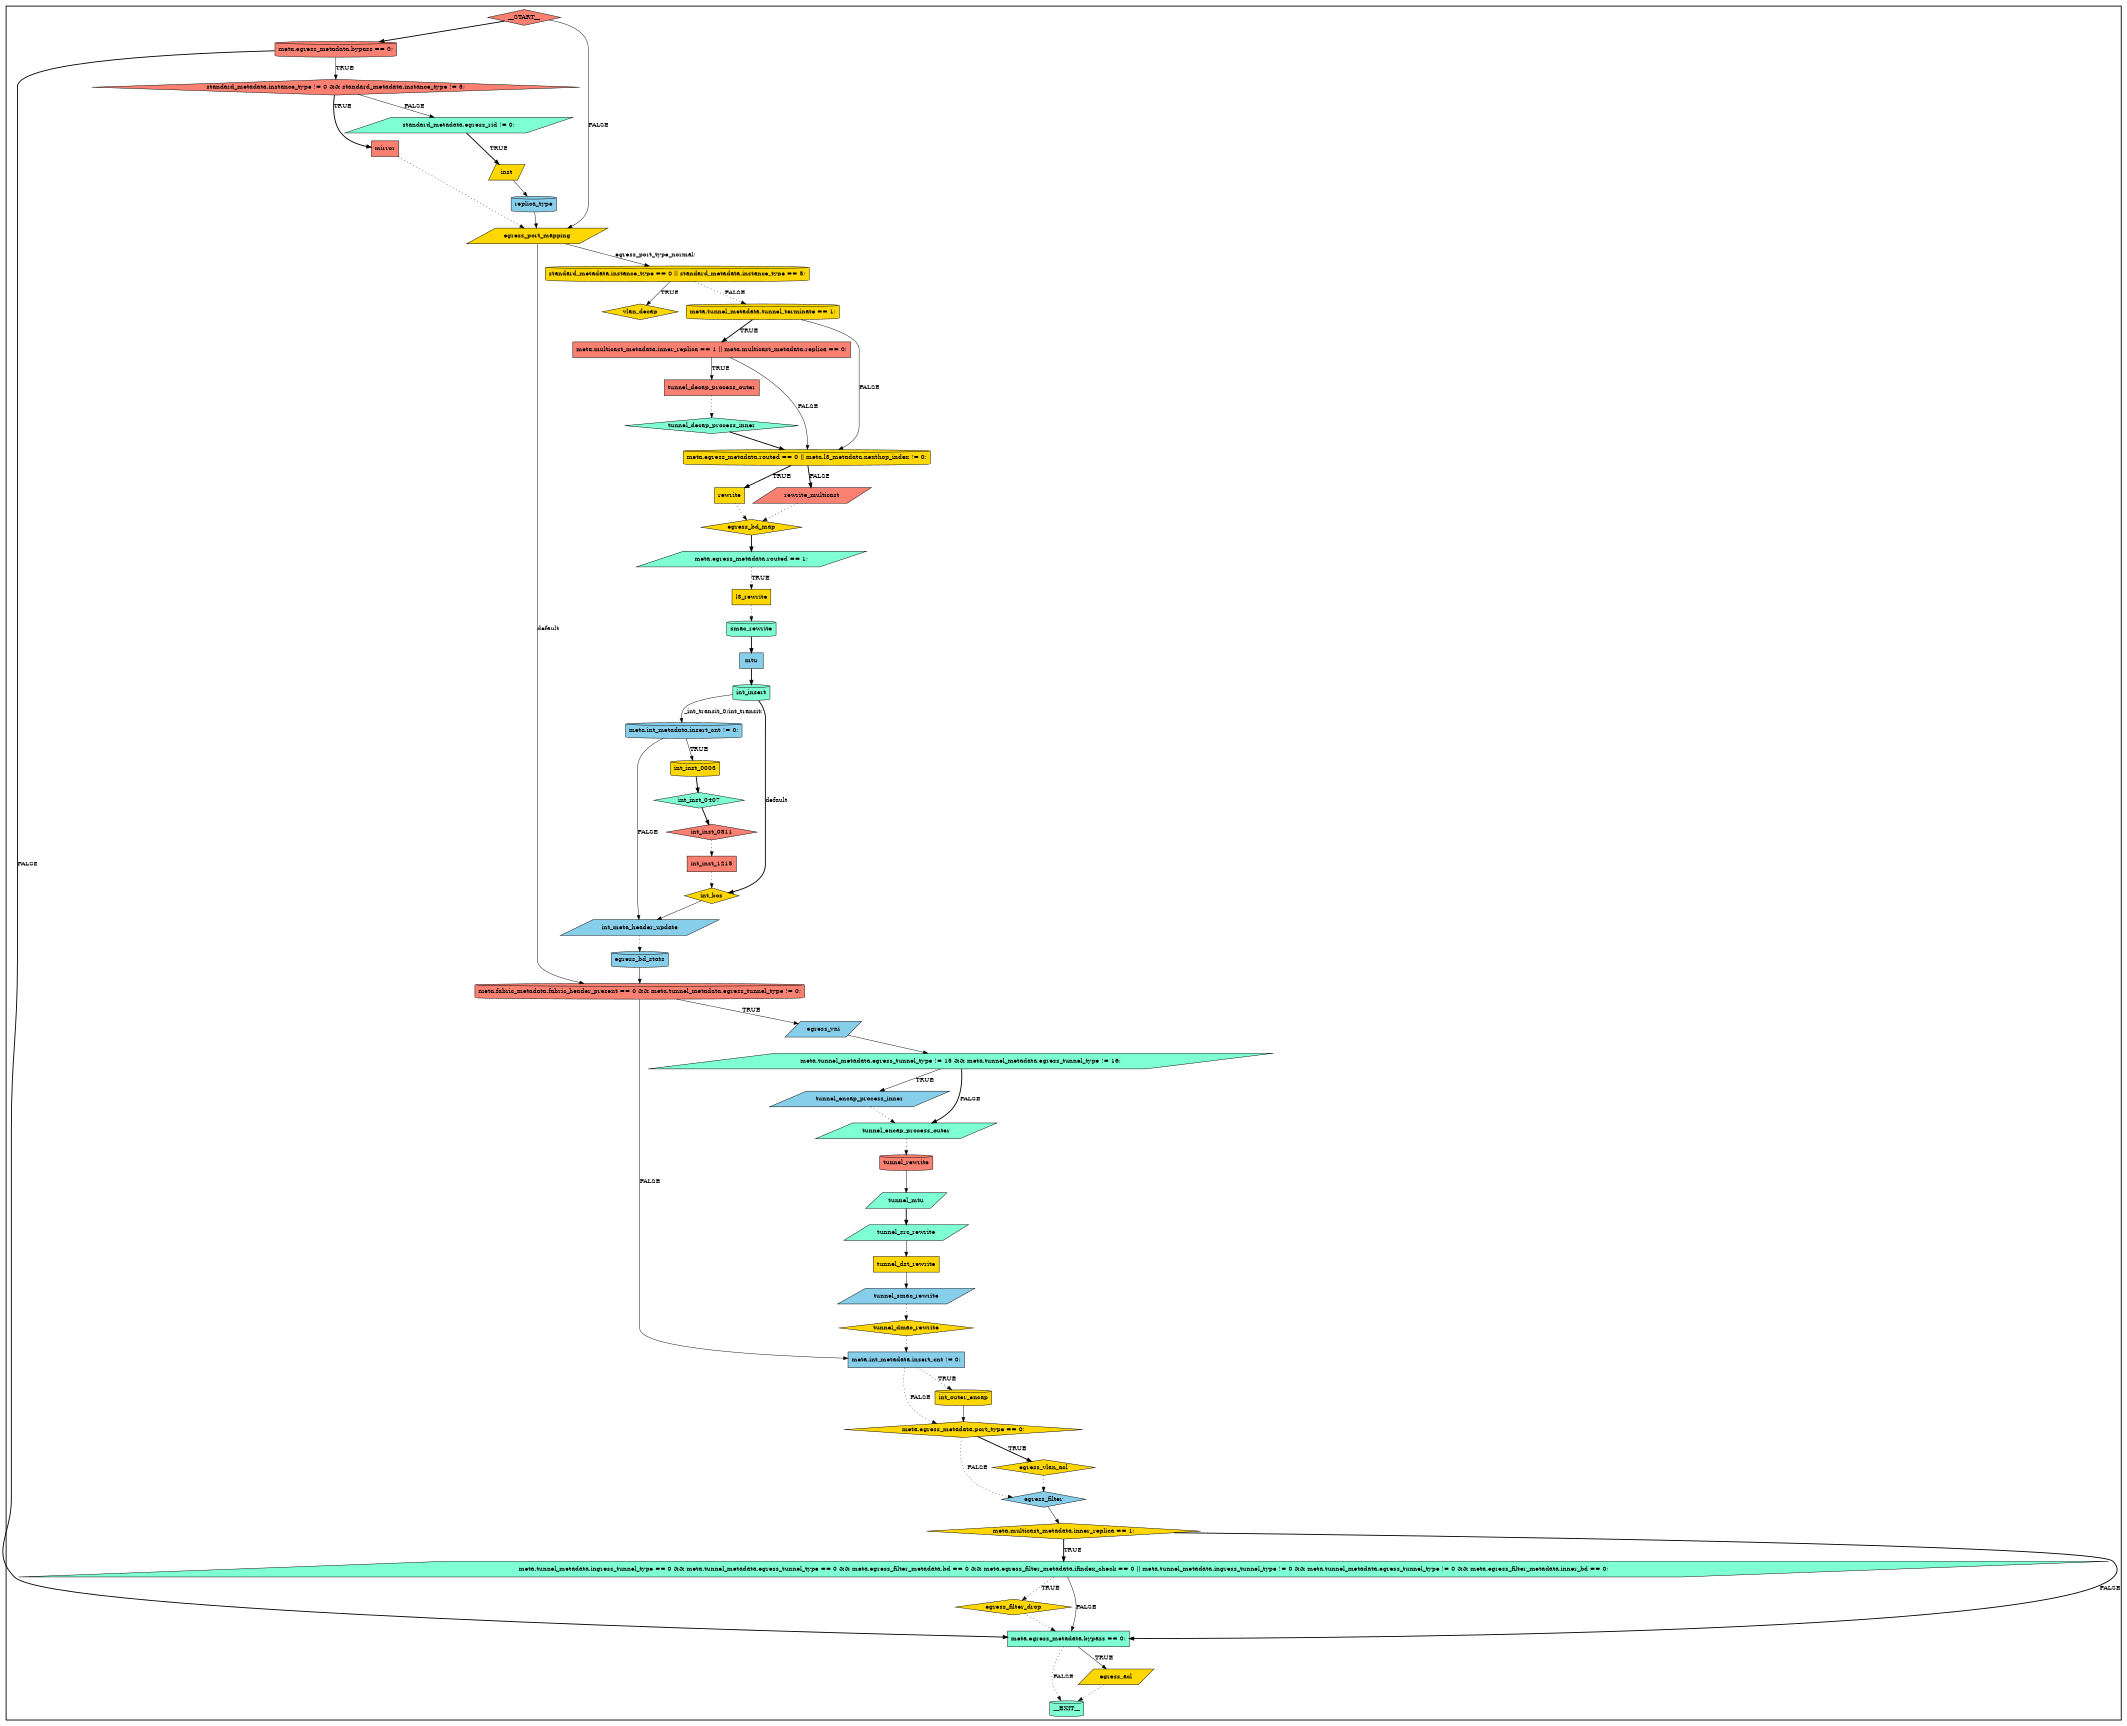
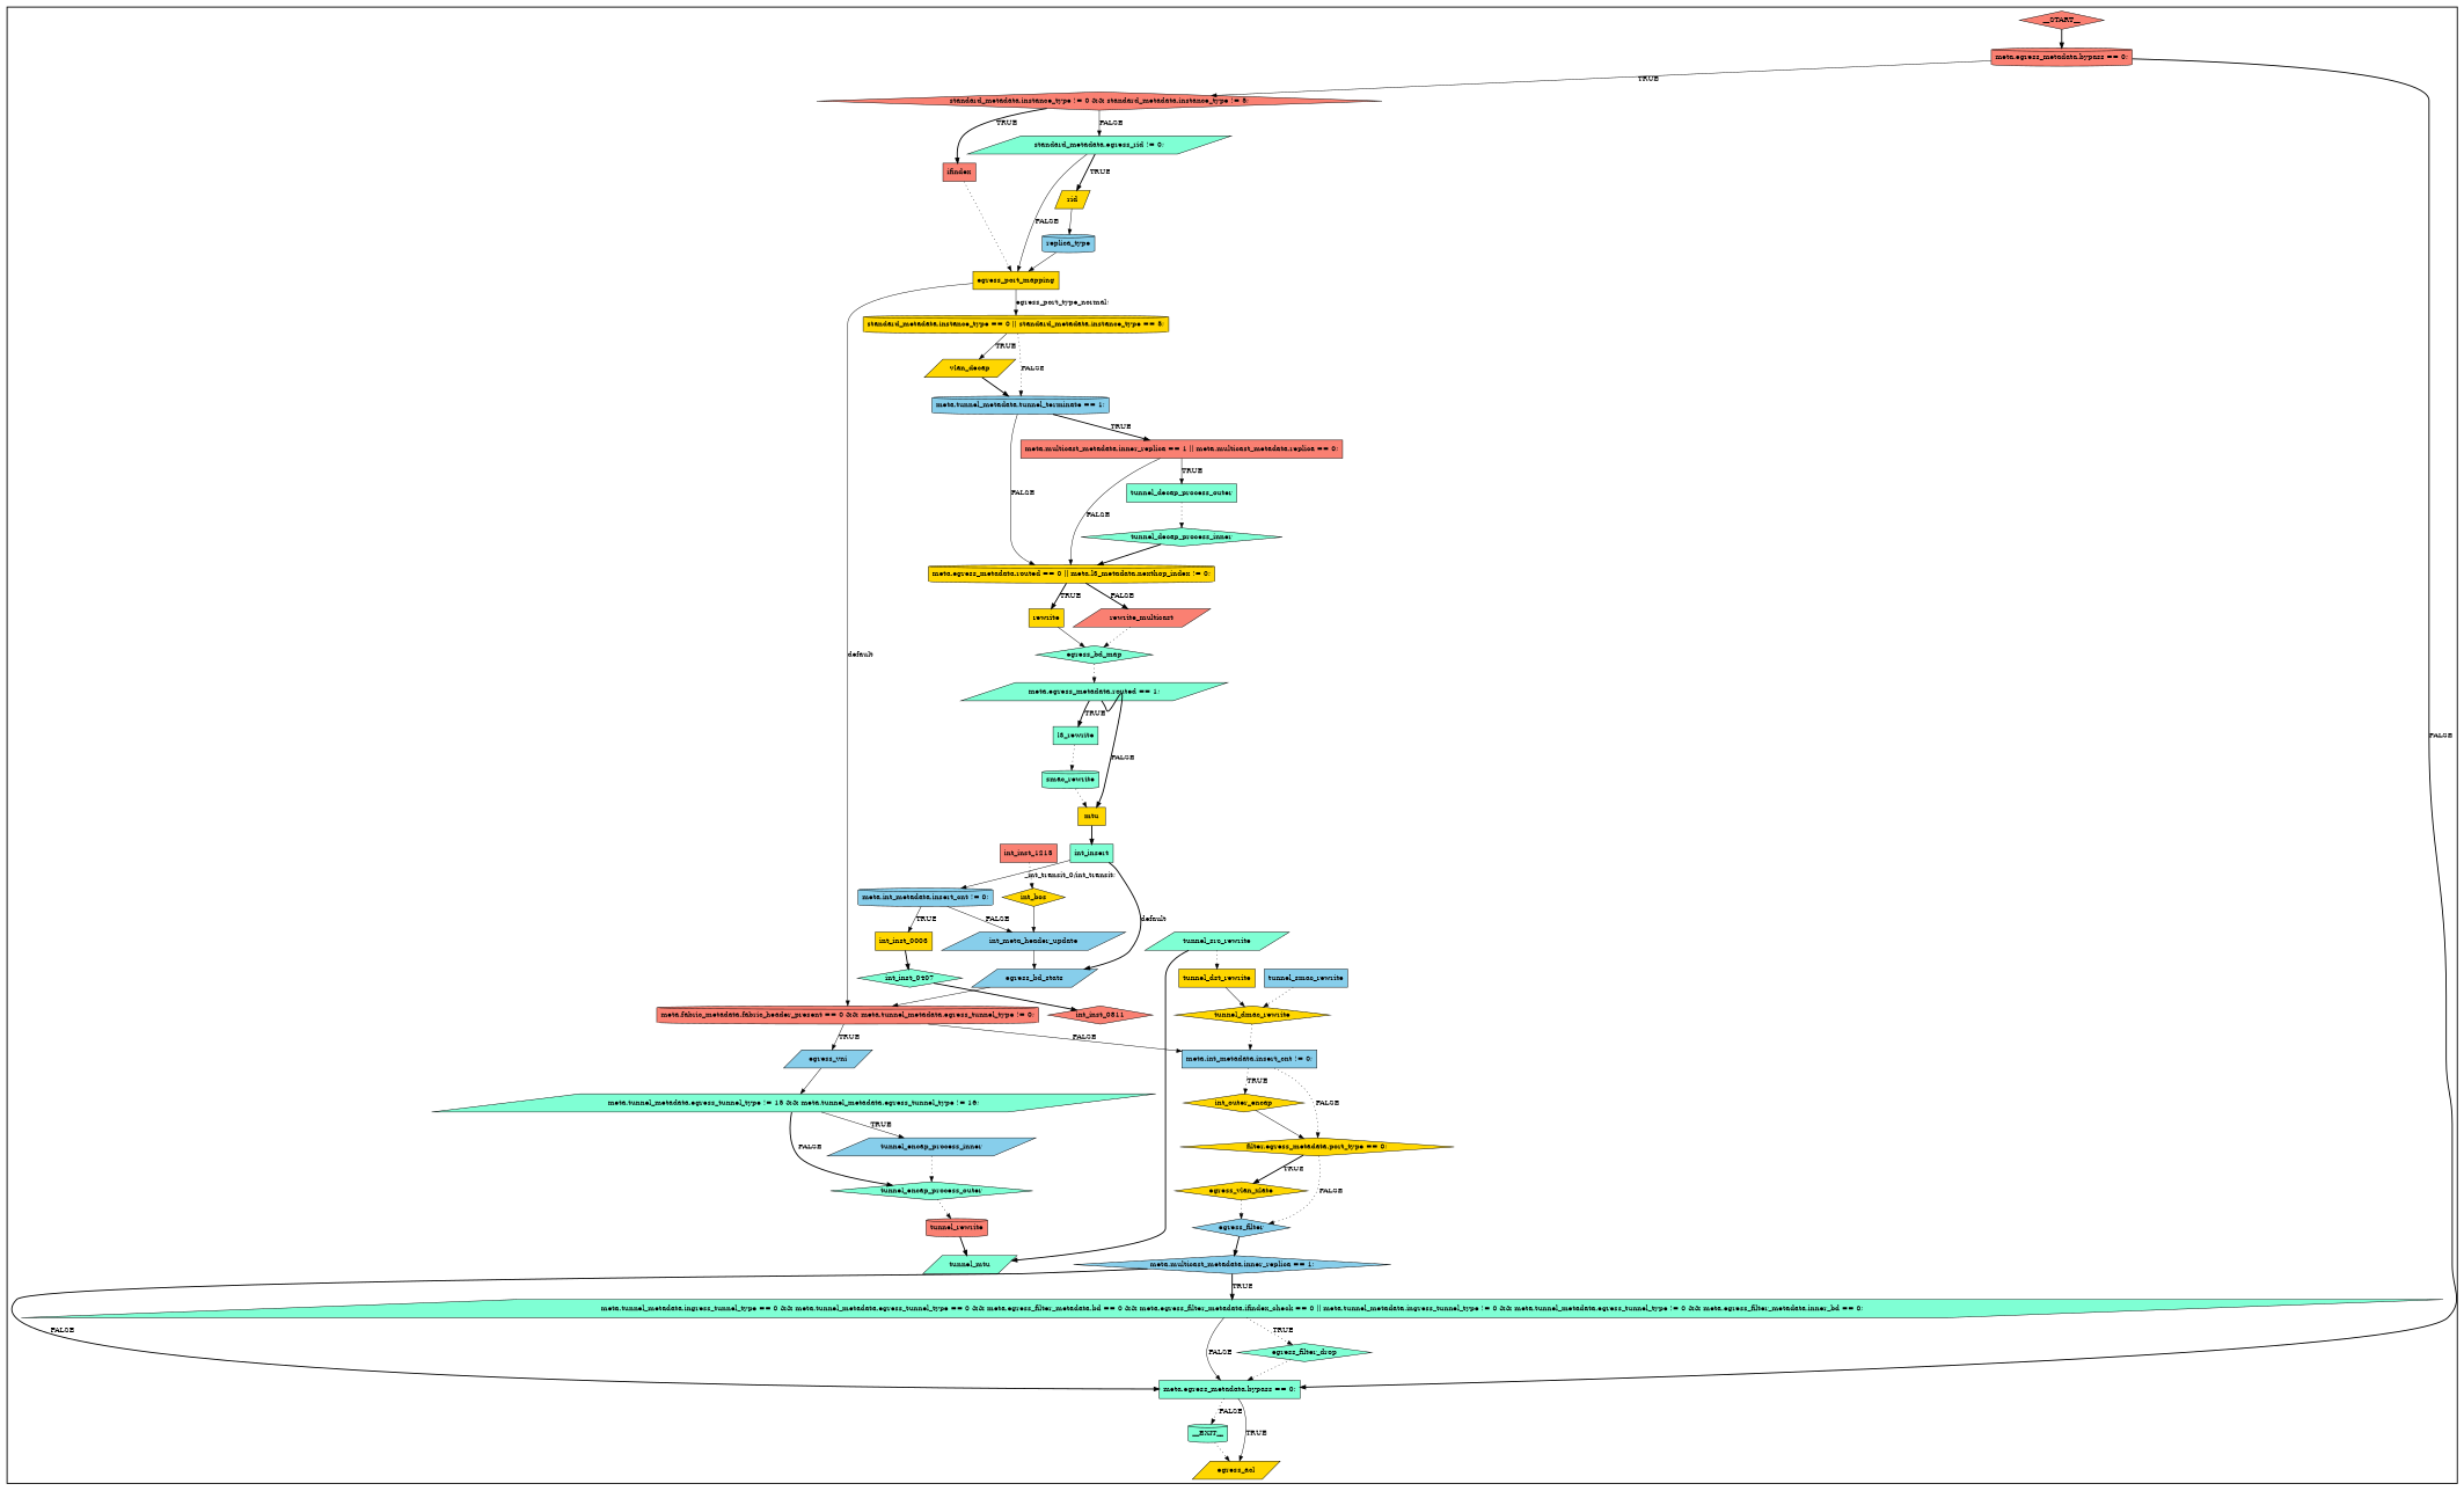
  digraph {
    node [fillcolor=gold shape=diamond style="solid,filled"]
    edge [style=solid]
    n1 [fillcolor=salmon label=__START__]
    n2 [fillcolor=salmon label="meta.egress_metadata.bypass == 0;" shape=cylinder]
    n3 [fillcolor=aquamarine label=__EXIT__ shape=cylinder]
    n4 [fillcolor=salmon label="standard_metadata.instance_type != 0 && standard_metadata.instance_type != 5;"]
    n5 [fillcolor=aquamarine label="meta.egress_metadata.bypass == 0;" shape=box]
-   n6 [fillcolor=salmon label=mirror shape=box]
+   n6 [fillcolor=salmon label=ifindex shape=box]
    n7 [fillcolor=aquamarine label="standard_metadata.egress_rid != 0;" shape=parallelogram]
-   n8 [label=egress_port_mapping shape=parallelogram]
-   n9 [label=inst shape=parallelogram]
+   n8 [label=egress_port_mapping shape=box]
+   n9 [label=rid shape=parallelogram]
    n10 [fillcolor=skyblue label=replica_type shape=cylinder]
    n11 [label="standard_metadata.instance_type == 0 || standard_metadata.instance_type == 5;" shape=cylinder]
    n12 [fillcolor=salmon label="meta.fabric_metadata.fabric_header_present == 0 && meta.tunnel_metadata.egress_tunnel_type != 0;" shape=cylinder]
-   n13 [label=vlan_decap]
-   n14 [label="meta.tunnel_metadata.tunnel_terminate == 1;" shape=cylinder]
+   n13 [label=vlan_decap shape=parallelogram]
+   n14 [fillcolor=skyblue label="meta.tunnel_metadata.tunnel_terminate == 1;" shape=cylinder]
    n15 [fillcolor=salmon label="meta.multicast_metadata.inner_replica == 1 || meta.multicast_metadata.replica == 0;" shape=box]
    n16 [label="meta.egress_metadata.routed == 0 || meta.l3_metadata.nexthop_index != 0;" shape=cylinder]
-   n17 [fillcolor=salmon label=tunnel_decap_process_outer shape=box]
+   n17 [fillcolor=aquamarine label=tunnel_decap_process_outer shape=box]
    n18 [fillcolor=aquamarine label=tunnel_decap_process_inner]
    n19 [label=rewrite shape=box]
    n20 [fillcolor=salmon label=rewrite_multicast shape=parallelogram]
-   n21 [label=egress_bd_map]
+   n21 [fillcolor=aquamarine label=egress_bd_map]
    n22 [fillcolor=aquamarine label="meta.egress_metadata.routed == 1;" shape=parallelogram]
-   n23 [label=l3_rewrite shape=box]
-   n24 [fillcolor=skyblue label=mtu shape=box]
+   n23 [fillcolor=aquamarine label=l3_rewrite shape=box]
+   n24 [label=mtu shape=box]
    n25 [fillcolor=aquamarine label=smac_rewrite shape=cylinder]
-   n26 [fillcolor=aquamarine label=int_insert shape=cylinder]
+   n26 [fillcolor=aquamarine label=int_insert shape=box]
    n27 [fillcolor=skyblue label="meta.int_metadata.insert_cnt != 0;" shape=cylinder]
-   n28 [fillcolor=skyblue label=egress_bd_stats shape=cylinder]
-   n29 [label=int_inst_0003 shape=cylinder]
+   n28 [fillcolor=skyblue label=egress_bd_stats shape=parallelogram]
+   n29 [label=int_inst_0003 shape=box]
    n30 [fillcolor=skyblue label=int_meta_header_update shape=parallelogram]
    n31 [fillcolor=aquamarine label=int_inst_0407]
    n32 [fillcolor=salmon label=int_inst_0811]
    n33 [fillcolor=salmon label=int_inst_1215 shape=box]
    n34 [label=int_bos]
    n35 [fillcolor=skyblue label=egress_vni shape=parallelogram]
    n36 [fillcolor=skyblue label="meta.int_metadata.insert_cnt != 0;" shape=box]
    n37 [fillcolor=aquamarine label="meta.tunnel_metadata.egress_tunnel_type != 15 && meta.tunnel_metadata.egress_tunnel_type != 16;" shape=parallelogram]
    n38 [fillcolor=skyblue label=tunnel_encap_process_inner shape=parallelogram]
-   n39 [fillcolor=aquamarine label=tunnel_encap_process_outer shape=parallelogram]
+   n39 [fillcolor=aquamarine label=tunnel_encap_process_outer]
    n40 [fillcolor=salmon label=tunnel_rewrite shape=cylinder]
    n41 [fillcolor=aquamarine label=tunnel_mtu shape=parallelogram]
    n42 [fillcolor=aquamarine label=tunnel_src_rewrite shape=parallelogram]
    n43 [label=tunnel_dst_rewrite shape=box]
-   n44 [fillcolor=skyblue label=tunnel_smac_rewrite shape=parallelogram]
+   n44 [fillcolor=skyblue label=tunnel_smac_rewrite shape=box]
    n45 [label=tunnel_dmac_rewrite]
-   n46 [label=int_outer_encap shape=cylinder]
-   n47 [label="meta.egress_metadata.port_type == 0;"]
-   n48 [label=egress_vlan_acl]
+   n46 [label=int_outer_encap]
+   n47 [label="filter.egress_metadata.port_type == 0;"]
+   n48 [label=egress_vlan_xlate]
    n49 [fillcolor=skyblue label=egress_filter]
-   n50 [label="meta.multicast_metadata.inner_replica == 1;"]
+   n50 [fillcolor=skyblue label="meta.multicast_metadata.inner_replica == 1;"]
    n51 [fillcolor=aquamarine label="meta.tunnel_metadata.ingress_tunnel_type == 0 && meta.tunnel_metadata.egress_tunnel_type == 0 && meta.egress_filter_metadata.bd == 0 && meta.egress_filter_metadata.ifindex_check == 0 || meta.tunnel_metadata.ingress_tunnel_type != 0 && meta.tunnel_metadata.egress_tunnel_type != 0 && meta.egress_filter_metadata.inner_bd == 0;" shape=parallelogram]
-   n52 [label=egress_filter_drop]
+   n52 [fillcolor=aquamarine label=egress_filter_drop]
    n53 [label=egress_acl shape=parallelogram]
    subgraph cluster_1 {
      labeljust=r
      style=bold
      n1
      n2
      n3
      n4
      n5
      n6
      n7
      n8
      n9
      n10
      n11
      n12
      n13
      n14
      n15
      n16
      n17
      n18
      n19
      n20
      n21
      n22
      n23
      n24
      n25
      n26
      n27
      n28
      n29
      n30
      n31
      n32
      n33
      n34
      n35
      n36
      n37
      n38
      n39
      n40
      n41
      n42
      n43
      n44
      n45
      n46
      n47
      n48
      n49
      n50
      n51
      n52
      n53
    }
    n1 -> n2 [style=bold]
    n2 -> n4 [label=TRUE]
    n2 -> n5 [label=FALSE style=bold]
    n4 -> n6 [label=TRUE style=bold]
    n4 -> n7 [label=FALSE]
    n5 -> n3 [label=FALSE style=dotted]
    n5 -> n53 [label=TRUE]
    n6 -> n8 [style=dotted]
-   n1 -> n8 [label=FALSE]
+   n7 -> n8 [label=FALSE]
    n7 -> n9 [label=TRUE style=bold]
    n8 -> n11 [label="egress_port_type_normal;"]
    n8 -> n12 [label=default]
    n9 -> n10
    n10 -> n8
    n11 -> n13 [label=TRUE]
    n11 -> n14 [label=FALSE style=dotted]
    n12 -> n35 [label=TRUE]
    n12 -> n36 [label=FALSE]
+   n13 -> n14 [style=bold]
    n14 -> n15 [label=TRUE style=bold]
    n14 -> n16 [label=FALSE]
    n15 -> n16 [label=FALSE]
    n15 -> n17 [label=TRUE]
    n16 -> n19 [label=TRUE style=bold]
    n16 -> n20 [label=FALSE style=bold]
    n17 -> n18 [style=dotted]
    n18 -> n16 [style=bold]
-   n19 -> n21 [style=dotted]
+   n19 -> n21
    n20 -> n21 [style=dotted]
-   n21 -> n22 [style=bold]
-   n22 -> n23 [label=TRUE style=dotted]
+   n21 -> n22 [style=dotted]
+   n22 -> n23 [label=TRUE style=bold]
+   n22 -> n24 [label=FALSE style=bold]
    n23 -> n25 [style=dotted]
    n24 -> n26 [style=bold]
-   n25 -> n24 [style=bold]
+   n25 -> n24 [style=dotted]
    n26 -> n27 [label="_int_transit_0/int_transit;"]
-   n26 -> n34 [label=default style=bold]
+   n26 -> n28 [label=default style=bold]
    n27 -> n29 [label=TRUE]
    n27 -> n30 [label=FALSE]
    n28 -> n12
    n29 -> n31 [style=bold]
-   n30 -> n28 [style=dotted]
+   n30 -> n28
    n31 -> n32 [style=bold]
-   n32 -> n33 [style=dotted]
    n33 -> n34 [style=dotted]
    n34 -> n30
    n35 -> n37
    n36 -> n46 [label=TRUE style=dotted]
    n36 -> n47 [label=FALSE style=dotted]
    n37 -> n38 [label=TRUE]
    n37 -> n39 [label=FALSE style=bold]
    n38 -> n39 [style=dotted]
    n39 -> n40 [style=dotted]
-   n40 -> n41
-   n41 -> n42 [style=bold]
-   n42 -> n43
-   n43 -> n44
+   n40 -> n41 [style=bold]
+   n42 -> n41 [style=bold]
+   n42 -> n43 [style=dotted]
+   n43 -> n45
    n44 -> n45 [style=dotted]
    n45 -> n36 [style=dotted]
    n46 -> n47
    n47 -> n48 [label=TRUE style=bold]
    n47 -> n49 [label=FALSE style=dotted]
    n48 -> n49 [style=dotted]
-   n49 -> n50
+   n49 -> n50 [style=bold]
    n50 -> n5 [label=FALSE style=bold]
    n50 -> n51 [label=TRUE style=bold]
    n51 -> n5 [label=FALSE]
    n51 -> n52 [label=TRUE style=dotted]
    n52 -> n5 [style=dotted]
-   n53 -> n3 [style=dotted]
+   n3 -> n53 [style=dotted]
  }
